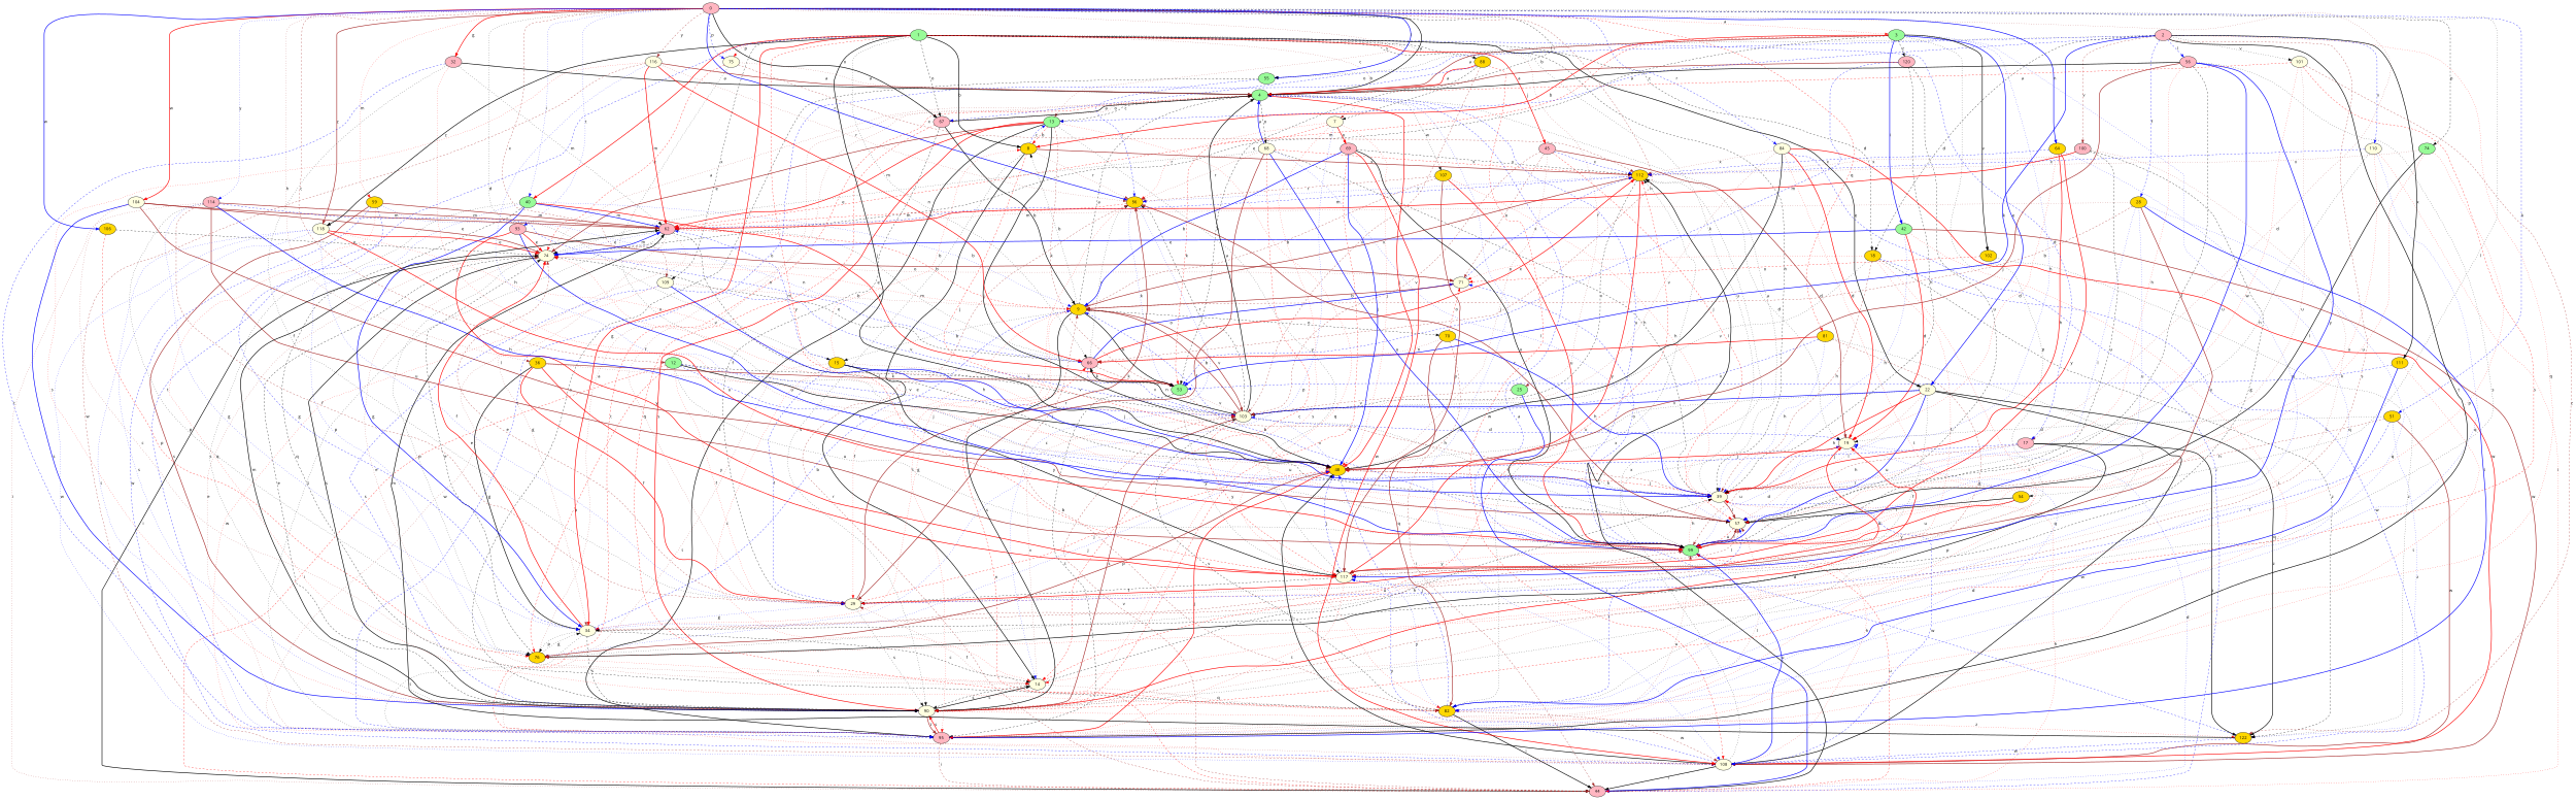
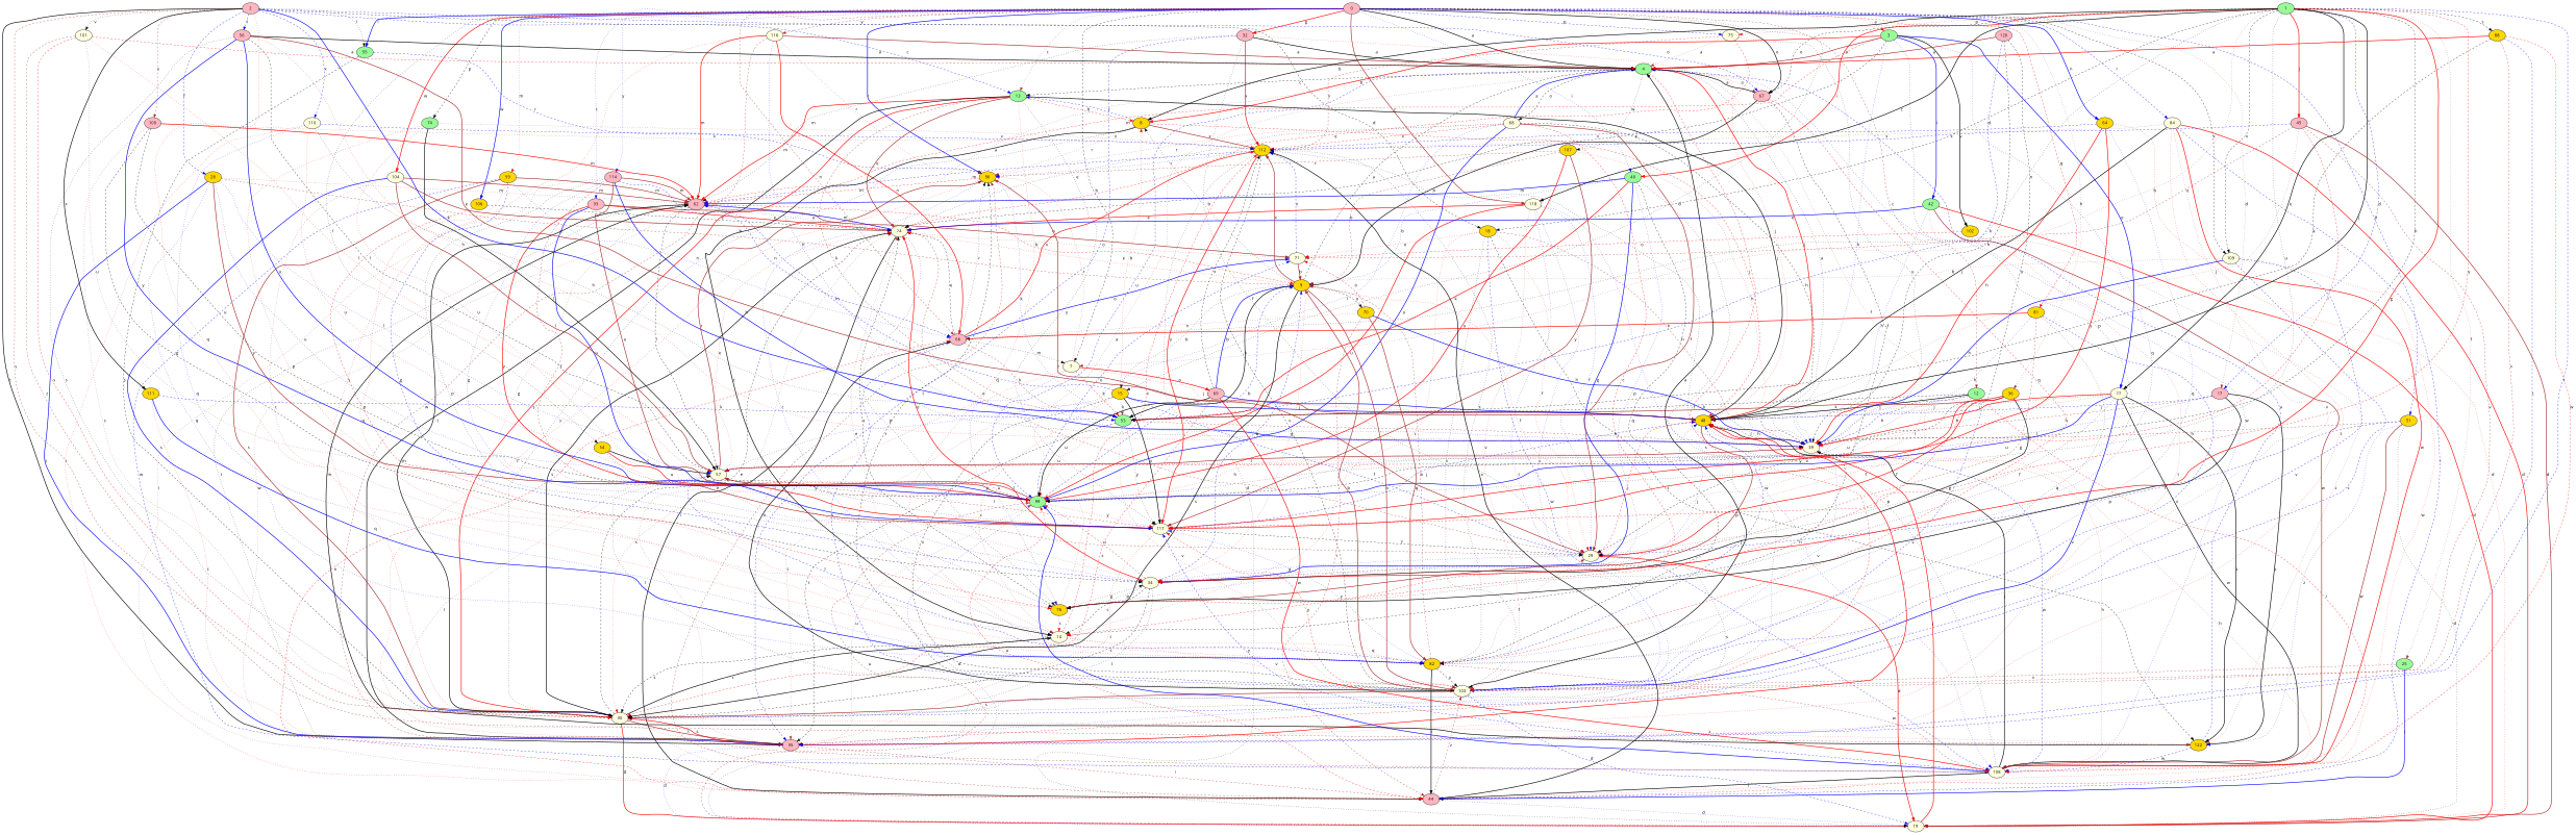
  strict digraph {
    fontname="Open Sans"
    node [fillcolor=lightyellow fontname="Open Sans" style=filled]
    edge [color=black fontname="Open Sans" style=dotted]
    0 [fillcolor=lightpink]
    3 [fillcolor=palegreen]
    4 [fillcolor=palegreen]
    7
    12 [fillcolor=palegreen]
    13 [fillcolor=palegreen]
    15 [fillcolor=gold]
    17 [fillcolor=lightpink]
    32 [fillcolor=lightpink]
    36 [fillcolor=gold]
    40 [fillcolor=palegreen]
    51 [fillcolor=gold]
    54 [fillcolor=gold]
    55 [fillcolor=palegreen]
    59 [fillcolor=gold]
    64 [fillcolor=gold]
    66 [fillcolor=lightpink]
    67 [fillcolor=lightpink]
    74 [fillcolor=palegreen]
    75
    81 [fillcolor=gold]
    84
    86 [fillcolor=gold]
    93 [fillcolor=lightpink]
    104
    106 [fillcolor=gold]
    109
    114 [fillcolor=lightpink]
    116
    118
    8 [fillcolor=gold]
    22
    39
    82 [fillcolor=gold]
    24
    42 [fillcolor=palegreen]
    62 [fillcolor=lightpink]
    76 [fillcolor=gold]
    102 [fillcolor=gold]
    120 [fillcolor=lightpink]
    48 [fillcolor=gold]
    95 [fillcolor=lightpink]
    99 [fillcolor=palegreen]
    29
    68
    107 [fillcolor=gold]
    108
    53 [fillcolor=palegreen]
    90
    69 [fillcolor=lightpink]
    103
    44 [fillcolor=lightpink]
    117
    14
    57
    122 [fillcolor=gold]
    112 [fillcolor=gold]
    34
    9 [fillcolor=gold]
    19
    71
    1 [fillcolor=palegreen]
    18 [fillcolor=gold]
    25 [fillcolor=palegreen]
    45 [fillcolor=lightpink]
    88 [fillcolor=gold]
    2 [fillcolor=lightpink]
    28 [fillcolor=gold]
    56 [fillcolor=lightpink]
    100 [fillcolor=lightpink]
    101
    110
    111 [fillcolor=gold]
    70 [fillcolor=gold]
    0 -> 3 [color=red label=a]
    0 -> 4 [label=a style=bold]
    0 -> 7 [label=b style=dashed]
    0 -> 12 [color=brown label=c style=dashed]
    0 -> 13 [color=brown label=c]
    0 -> 15 [label=d]
    0 -> 17 [color=brown label=d]
    0 -> 32 [color=red label=g style=bold]
    0 -> 36 [color=brown label=h]
    0 -> 40 [color=blue label=i]
    0 -> 51 [color=blue label=k style=dashed]
    0 -> 54 [label=l]
    0 -> 55 [color=blue label=l style=bold]
    0 -> 59 [color=red label=m]
    0 -> 64 [color=blue label=n style=bold]
    0 -> 66 [color=brown label=n style=dashed]
    0 -> 67 [label=o style=bold]
    0 -> 74 [label=p style=dashed]
    0 -> 75 [color=blue label=p style=dashed]
    0 -> 81 [color=red label=q style=dashed]
    0 -> 84 [color=blue label=r style=dashed]
    0 -> 86 [color=blue label=r style=bold]
    0 -> 93 [color=blue label=t]
    0 -> 104 [color=red label=w style=bold]
    0 -> 106 [color=blue label=w style=bold]
-   0 -> 109 [color=brown label=x style=dashed]
+   0 -> 109 [label=x style=dashed]
    0 -> 114 [color=blue label=y]
    0 -> 116 [color=brown label=y style=dashed]
    0 -> 118 [color=brown label=z style=bold]
    3 -> 4 [color=brown label=a style=bold]
    3 -> 8 [color=red label=b style=bold]
    3 -> 22 [color=blue label=e style=bold]
    3 -> 39 [color=blue label=h]
    3 -> 82 [color=blue label=q]
    3 -> 24 [label=e style=dashed]
    3 -> 42 [color=blue label=i style=bold]
    3 -> 62 [color=red label=m style=dashed]
    3 -> 76 [label=p]
    3 -> 102 [label=v style=bold]
-   3 -> 120 [label=z style=dashed]
    4 -> 13 [label=c style=dashed]
    4 -> 67 [color=brown label=o]
    4 -> 48 [color=red label=j style=bold]
    4 -> 95 [color=red label=t style=dashed]
    4 -> 99 [color=blue label=u style=dashed]
    4 -> 29 [color=brown label=f]
    4 -> 68 [label=o style=dashed]
    4 -> 107 [label=w]
    4 -> 108 [color=blue label=w]
    7 -> 86 [color=red label=r]
    7 -> 76 [color=blue label=p]
    7 -> 48 [color=red label=j]
    7 -> 53 [color=red label=k style=dashed]
    7 -> 90 [color=red label=s]
    7 -> 69 [color=red label=o style=bold]
    12 -> 39 [color=blue label=h style=dashed]
    12 -> 76 [color=red label=p style=dashed]
    12 -> 48 [label=j style=bold]
    12 -> 99 [label=u]
    12 -> 29 [color=red label=f]
    12 -> 53 [label=k style=dashed]
    12 -> 103 [color=blue label=v style=dashed]
    12 -> 44 [color=red label=i style=dashed]
    13 -> 8 [color=red label=b style=dashed]
    13 -> 82 [color=red label=q]
    13 -> 24 [color=brown label=e style=bold]
    13 -> 62 [color=red label=m style=bold]
    13 -> 48 [label=j style=bold]
    13 -> 95 [label=t style=bold]
    13 -> 53 [color=brown label=k style=dashed]
    13 -> 90 [color=red label=s style=bold]
    13 -> 117 [label=y]
    15 -> 8 [color=red label=b]
    15 -> 62 [color=blue label=m style=dashed]
    15 -> 48 [color=blue label=j style=bold]
    15 -> 95 [color=brown label=t]
    15 -> 29 [color=blue label=f style=dashed]
    15 -> 53 [color=brown label=k]
    15 -> 103 [label=v style=dashed]
    15 -> 117 [label=y style=bold]
    15 -> 14 [color=red label=c]
    17 -> 39 [color=brown label=h style=dashed]
    17 -> 76 [label=p style=bold]
    17 -> 48 [color=blue label=j style=dashed]
    17 -> 57 [color=blue label=l]
    17 -> 122 [label=z style=bold]
    32 -> 4 [label=a style=bold]
    32 -> 62 [label=m]
    32 -> 48 [color=red label=j]
    32 -> 95 [color=blue label=t style=dashed]
    32 -> 29 [label=f]
+   32 -> 112 [color=red label=x style=bold]
    36 -> 48 [color=brown label=j]
    36 -> 29 [color=red label=f style=bold]
    36 -> 53 [color=brown label=k style=bold]
    36 -> 117 [color=red label=y style=bold]
    36 -> 34 [label=g style=bold]
    40 -> 82 [label=q style=dashed]
    40 -> 62 [color=blue label=m style=bold]
    40 -> 76 [color=blue label=p]
    40 -> 53 [color=red label=k style=bold]
    40 -> 90 [label=s]
    40 -> 34 [color=blue label=g style=bold]
    40 -> 9 [color=blue label=b]
    51 -> 39 [color=brown label=h style=dashed]
    51 -> 29 [color=blue label=f style=dashed]
    51 -> 108 [color=brown label=w style=bold]
    51 -> 122 [color=blue label=z]
    51 -> 19 [label=d]
    54 -> 99 [color=red label=u style=bold]
    54 -> 117 [label=y]
    54 -> 57 [label=l style=bold]
    55 -> 86 [color=blue label=r style=dashed]
    55 -> 90 [label=s style=dashed]
    59 -> 66 [color=blue label=n]
    59 -> 82 [color=red label=q]
    59 -> 62 [color=brown label=m style=bold]
    59 -> 108 [color=blue label=w style=dashed]
    59 -> 90 [color=brown label=s style=bold]
    59 -> 34 [color=blue label=g style=dashed]
    64 -> 39 [color=red label=h style=bold]
    64 -> 82 [color=blue label=q]
    64 -> 117 [color=red label=y style=bold]
    64 -> 112 [color=blue label=x style=dashed]
    64 -> 19 [color=red label=d]
    66 -> 86 [label=r]
    66 -> 24 [label=e style=dashed]
-   66 -> 62 [label=m]
+   66 -> 7 [label=m]
    66 -> 53 [color=brown label=k style=dashed]
    66 -> 103 [color=blue label=v style=dashed]
    66 -> 112 [color=red label=x style=bold]
    66 -> 71 [color=blue label=o style=bold]
    67 -> 4 [label=a style=bold]
    67 -> 82 [color=red label=q style=dashed]
    67 -> 29 [label=f style=dashed]
    67 -> 9 [label=b style=bold]
    74 -> 76 [color=red label=p]
    74 -> 99 [color=red label=u]
    74 -> 57 [label=l style=bold]
    74 -> 112 [color=brown label=x]
    75 -> 4 [color=brown label=a]
    75 -> 24 [color=red label=e style=dashed]
    75 -> 99 [label=u]
    75 -> 112 [color=brown label=x style=dashed]
    81 -> 66 [color=red label=n style=bold]
    81 -> 39 [color=blue label=h]
    81 -> 82 [label=q]
    81 -> 103 [color=blue label=v style=dashed]
    81 -> 34 [color=brown label=g style=dashed]
    84 -> 48 [label=j style=bold]
    84 -> 95 [color=red label=t]
    84 -> 108 [color=red label=w style=bold]
    84 -> 103 [color=brown label=v]
    84 -> 44 [color=blue label=i style=dashed]
    84 -> 112 [color=brown label=x]
    84 -> 19 [color=red label=d style=bold]
    86 -> 62 [color=red label=m style=dashed]
    86 -> 95 [color=red label=t]
    86 -> 53 [color=blue label=k]
    86 -> 14 [color=blue label=c]
    93 -> 24 [color=red label=e style=bold]
    93 -> 99 [color=blue label=u style=bold]
    93 -> 117 [color=red label=y style=bold]
    93 -> 71 [color=brown label=o style=bold]
    104 -> 24 [color=brown label=e style=bold]
    104 -> 62 [color=brown label=m style=bold]
    104 -> 90 [color=blue label=s style=bold]
    104 -> 14 [color=brown label=c]
    104 -> 57 [color=brown label=l style=bold]
    106 -> 24 [label=e style=dashed]
    106 -> 76 [color=red label=p style=dashed]
    109 -> 39 [color=blue label=h style=bold]
    109 -> 108 [color=red label=w]
    109 -> 90 [color=blue label=s style=dashed]
    109 -> 103 [color=blue label=v style=dashed]
    109 -> 9 [color=brown label=b]
    114 -> 66 [color=blue label=n style=dashed]
    114 -> 39 [color=blue label=h style=bold]
    114 -> 62 [color=brown label=m style=bold]
    114 -> 76 [label=p]
    114 -> 99 [color=brown label=u style=bold]
    114 -> 29 [color=brown label=f style=dashed]
    114 -> 44 [color=brown label=i]
    114 -> 34 [color=blue label=g]
    116 -> 4 [color=brown label=a style=bold]
    116 -> 66 [color=red label=n style=bold]
    116 -> 86 [color=brown label=r]
    116 -> 39 [color=blue label=h]
    116 -> 62 [color=red label=m style=bold]
    116 -> 108 [color=brown label=w style=dashed]
    116 -> 90 [color=red label=s]
    118 -> 24 [color=red label=e style=bold]
    118 -> 95 [color=blue label=t]
    118 -> 99 [color=red label=u style=bold]
    118 -> 29 [color=blue label=f]
    118 -> 108 [color=blue label=w]
    118 -> 90 [color=blue label=s]
    118 -> 103 [color=red label=v]
    8 -> 13 [color=blue label=c style=dashed]
    8 -> 86 [color=brown label=r]
    8 -> 48 [color=red label=j style=dashed]
    8 -> 90 [label=s]
    8 -> 14 [label=c style=bold]
    8 -> 112 [color=brown label=x style=bold]
    22 -> 39 [color=red label=h style=bold]
    22 -> 48 [label=j]
    22 -> 99 [color=blue label=u style=bold]
    22 -> 29 [label=f]
    22 -> 108 [label=w style=bold]
    22 -> 103 [color=blue label=v style=bold]
    22 -> 57 [color=brown label=l]
    22 -> 122 [label=z style=bold]
    39 -> 4 [label=a]
    39 -> 48 [color=red label=j style=dashed]
    39 -> 108 [color=blue label=w style=dashed]
    39 -> 57 [color=brown label=l style=bold]
    82 -> 48 [color=blue label=j style=dashed]
    82 -> 29 [color=brown label=f]
    82 -> 108 [color=brown label=w style=dashed]
    82 -> 103 [label=v style=dashed]
    82 -> 44 [label=i style=bold]
    82 -> 117 [color=blue label=y]
    82 -> 57 [color=blue label=l style=dashed]
    82 -> 112 [label=x]
    82 -> 9 [color=brown label=b style=dashed]
    24 -> 4 [color=brown label=a]
    24 -> 62 [color=blue label=m style=bold]
    24 -> 76 [label=p]
    24 -> 90 [label=s style=bold]
    24 -> 44 [label=i style=bold]
    24 -> 71 [color=brown label=o]
    42 -> 39 [color=blue label=h]
    42 -> 24 [color=blue label=e style=bold]
    42 -> 95 [color=red label=t]
    42 -> 108 [color=brown label=w style=bold]
    42 -> 19 [color=red label=d style=bold]
    62 -> 24 [color=blue label=e]
    62 -> 95 [label=t]
    62 -> 108 [color=brown label=w]
    62 -> 57 [label=l style=dashed]
    62 -> 34 [color=brown label=g]
    62 -> 9 [color=red label=b style=dashed]
    76 -> 4 [color=brown label=a]
    76 -> 24 [label=e style=dashed]
    76 -> 14 [color=red label=c]
    76 -> 34 [label=g]
-   102 -> 122 [label=z]
+   102 -> 122 [color=brown label=z]
    102 -> 71 [color=red label=o style=dashed]
    120 -> 4 [color=brown label=a style=bold]
    120 -> 39 [label=h style=dashed]
    120 -> 99 [label=u style=dashed]
    120 -> 53 [color=blue label=k style=dashed]
    48 -> 39 [label=h]
    48 -> 76 [color=brown label=p style=bold]
    48 -> 103 [color=blue label=v]
    95 -> 24 [color=brown label=e]
    95 -> 48 [color=red label=j style=bold]
    95 -> 99 [color=brown label=u]
    95 -> 90 [color=red label=s style=bold]
    95 -> 44 [color=brown label=i style=dashed]
    95 -> 57 [color=brown label=l]
    95 -> 19 [color=blue label=d]
    99 -> 39 [color=red label=h]
    99 -> 117 [color=red label=y]
    99 -> 57 [color=brown label=l style=bold]
    99 -> 9 [color=blue label=b style=dashed]
    99 -> 19 [color=blue label=d]
    99 -> 71 [color=blue label=o style=dashed]
    29 -> 86 [color=brown label=r style=bold]
    29 -> 24 [color=brown label=e style=dashed]
    29 -> 48 [color=red label=j style=dashed]
    29 -> 90 [label=s]
    29 -> 34 [color=blue label=g]
    29 -> 19 [color=red label=d style=bold]
    68 -> 4 [color=blue label=a style=bold]
    68 -> 86 [color=brown label=r]
    68 -> 39 [label=h style=dashed]
    68 -> 24 [label=e]
    68 -> 99 [color=blue label=u style=bold]
    68 -> 29 [color=brown label=f style=bold]
    68 -> 14 [color=red label=c style=dashed]
    68 -> 57 [color=blue label=l]
    68 -> 112 [color=red label=x style=dashed]
    107 -> 86 [color=brown label=r style=dashed]
    107 -> 39 [color=red label=h]
    107 -> 99 [color=red label=u style=bold]
    107 -> 117 [color=brown label=y style=bold]
    107 -> 9 [color=brown label=b style=dashed]
    108 -> 39 [color=red label=h]
    108 -> 48 [label=j style=bold]
    108 -> 99 [color=blue label=u style=bold]
    108 -> 44 [label=i style=bold]
    108 -> 117 [color=blue label=y style=dashed]
    108 -> 112 [label=x]
    53 -> 39 [color=brown label=h style=dashed]
    53 -> 95 [label=t style=dashed]
    53 -> 99 [color=red label=u]
    53 -> 103 [color=brown label=v]
    53 -> 117 [label=y]
    90 -> 24 [label=e style=dashed]
    90 -> 62 [label=m style=bold]
    90 -> 95 [color=brown label=t style=bold]
    90 -> 14 [label=c style=bold]
    90 -> 122 [color=red label=z]
    90 -> 19 [color=red label=d style=bold]
    69 -> 48 [color=blue label=j style=bold]
    69 -> 99 [label=u style=bold]
    69 -> 108 [color=red label=w style=bold]
    69 -> 90 [color=red label=s style=dashed]
    69 -> 112 [label=x style=dashed]
    69 -> 9 [color=blue label=b style=bold]
    103 -> 4 [label=a style=bold]
    103 -> 66 [label=n style=bold]
    103 -> 86 [label=r style=dashed]
    103 -> 90 [color=brown label=s style=bold]
    103 -> 117 [color=red label=y style=dashed]
    103 -> 57 [label=l]
    103 -> 9 [color=brown label=b style=bold]
    103 -> 19 [color=blue label=d style=dashed]
    44 -> 66 [color=red label=n style=dashed]
    44 -> 86 [color=brown label=r style=dashed]
    44 -> 39 [color=red label=h]
    44 -> 99 [color=red label=u style=dashed]
    44 -> 103 [color=brown label=v style=dashed]
    44 -> 112 [label=x style=bold]
    44 -> 19 [color=blue label=d]
    117 -> 48 [color=blue label=j style=dashed]
    117 -> 95 [color=red label=t]
    117 -> 29 [label=f style=dashed]
    117 -> 57 [color=brown label=l style=dashed]
    14 -> 39 [label=h style=dashed]
    14 -> 82 [color=brown label=q]
    14 -> 24 [color=brown label=e]
    14 -> 90 [label=s style=dashed]
    14 -> 103 [color=brown label=v]
    14 -> 112 [color=red label=x style=dashed]
    57 -> 86 [color=brown label=r style=bold]
    57 -> 24 [color=red label=e]
    57 -> 99 [color=red label=u style=dashed]
    122 -> 4 [color=blue label=a style=dashed]
    122 -> 62 [label=m style=bold]
    122 -> 108 [color=blue label=w style=dashed]
    112 -> 86 [color=blue label=r]
    112 -> 62 [color=blue label=m style=dashed]
    112 -> 103 [label=v style=dashed]
    112 -> 117 [color=red label=y style=bold]
    112 -> 19 [label=d]
    34 -> 24 [color=red label=e style=bold]
    34 -> 76 [label=p]
    34 -> 48 [color=blue label=j]
    34 -> 95 [label=t]
    34 -> 99 [color=brown label=u style=dashed]
    34 -> 90 [label=s style=dashed]
    34 -> 14 [label=c style=dashed]
    34 -> 9 [color=blue label=b style=dashed]
    9 -> 4 [label=a style=dashed]
    9 -> 15 [label=b]
    9 -> 8 [label=b]
    9 -> 24 [color=red label=e]
    9 -> 29 [color=red label=f]
    9 -> 53 [label=k style=bold]
    9 -> 90 [label=s style=bold]
    9 -> 103 [color=brown label=v style=bold]
    9 -> 112 [color=brown label=x style=bold]
    9 -> 34 [color=red label=g]
    9 -> 70 [label=o style=dashed]
    19 -> 48 [color=red label=j style=bold]
    19 -> 99 [color=brown label=u style=dashed]
    71 -> 112 [color=blue label=x style=dashed]
    71 -> 9 [color=brown label=b style=bold]
    1 -> 7 [color=brown label=b]
    1 -> 17 [color=blue label=d style=dashed]
    1 -> 40 [color=red label=i style=bold]
    1 -> 66 [label=n]
    1 -> 67 [label=o style=dashed]
    1 -> 75 [color=red label=p]
    1 -> 109 [label=x style=dashed]
    1 -> 118 [label=z style=bold]
    1 -> 8 [label=b style=bold]
    1 -> 22 [label=e style=bold]
    1 -> 39 [label=h style=dashed]
    1 -> 48 [label=j style=bold]
    1 -> 95 [color=blue label=t style=dashed]
    1 -> 99 [label=u]
    1 -> 117 [color=red label=y style=dashed]
    1 -> 34 [color=red label=g style=bold]
    1 -> 18 [label=d style=dashed]
    1 -> 25 [color=brown label=f]
    1 -> 45 [color=red label=j style=bold]
    1 -> 88 [label=s style=dashed]
    18 -> 39 [color=brown label=h style=dashed]
    18 -> 29 [color=red label=f]
    18 -> 108 [color=blue label=w style=dashed]
    18 -> 103 [label=v]
    18 -> 14 [color=red label=c]
    18 -> 122 [label=z style=dashed]
    18 -> 71 [color=red label=o]
    25 -> 103 [color=brown label=v style=dashed]
    25 -> 44 [color=blue label=i style=bold]
    45 -> 48 [color=brown label=j]
    45 -> 103 [color=brown label=v style=dashed]
    45 -> 57 [color=red label=l style=dashed]
    45 -> 112 [color=blue label=x style=dashed]
    45 -> 19 [color=brown label=d style=bold]
    45 -> 71 [color=brown label=o style=dashed]
    88 -> 4 [color=red label=a style=bold]
    88 -> 95 [color=blue label=t style=dashed]
    88 -> 108 [color=red label=w style=dashed]
    88 -> 53 [label=k style=dashed]
    88 -> 103 [color=brown label=v style=dashed]
    2 -> 13 [color=blue label=c style=dashed]
    2 -> 55 [label=l]
    2 -> 67 [color=blue label=o style=dashed]
    2 -> 82 [color=red label=q]
    2 -> 95 [label=t style=bold]
    2 -> 53 [color=blue label=k style=bold]
    2 -> 90 [color=brown label=s style=dashed]
    2 -> 18 [label=d style=dashed]
    2 -> 28 [color=blue label=f style=dashed]
    2 -> 56 [color=blue label=l style=dashed]
    2 -> 100 [color=brown label=v style=dashed]
    2 -> 101 [label=v]
    2 -> 110 [color=blue label=x style=dashed]
    2 -> 111 [label=x style=bold]
    28 -> 82 [color=blue label=q]
    28 -> 62 [color=brown label=m]
    28 -> 95 [color=blue label=t style=bold]
    28 -> 99 [color=blue label=u]
    28 -> 117 [color=brown label=y style=bold]
    28 -> 57 [color=blue label=l]
    28 -> 9 [color=brown label=b style=dashed]
    56 -> 4 [label=a style=bold]
    56 -> 39 [color=red label=h]
    56 -> 48 [color=brown label=j style=bold]
    56 -> 99 [color=blue label=u style=bold]
    56 -> 90 [label=s]
    56 -> 117 [color=blue label=y style=bold]
    56 -> 57 [label=l style=dashed]
    100 -> 62 [color=red label=m style=bold]
    100 -> 99 [label=u style=dashed]
    100 -> 90 [color=brown label=s]
    100 -> 112 [color=brown label=x]
    100 -> 34 [label=g style=dashed]
    101 -> 4 [color=red label=a style=dashed]
    101 -> 99 [color=brown label=u]
    101 -> 90 [color=red label=s style=dashed]
-   101 -> 57 [color=red label=w]
+   101 -> 57 [color=red label=l]
    101 -> 122 [color=brown label=z style=dashed]
    110 -> 39 [label=h]
    110 -> 82 [color=blue label=q]
    110 -> 99 [color=red label=u]
    110 -> 44 [color=red label=i]
    110 -> 112 [color=blue label=x style=dashed]
    111 -> 82 [color=blue label=q style=bold]
    111 -> 95 [color=red label=t]
    111 -> 53 [color=blue label=k style=dashed]
    70 -> 66 [color=brown label=n]
    70 -> 39 [color=blue label=h style=bold]
    70 -> 82 [color=brown label=q style=bold]
    70 -> 44 [color=brown label=i style=dashed]
    70 -> 71 [color=red label=o style=dashed]
  }
